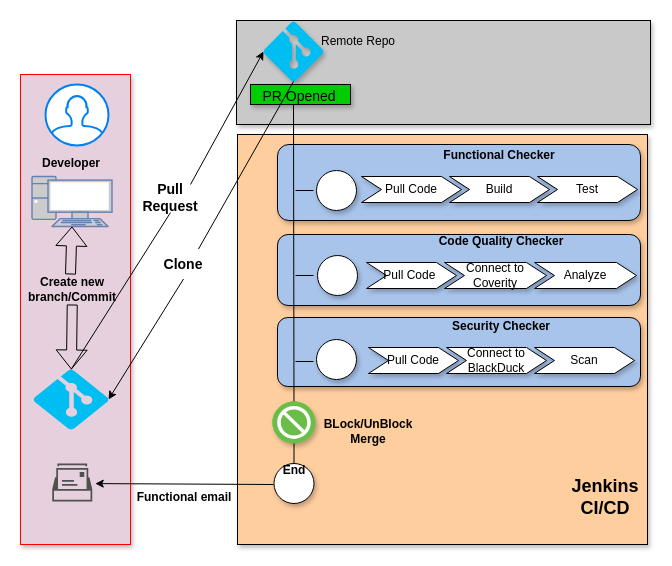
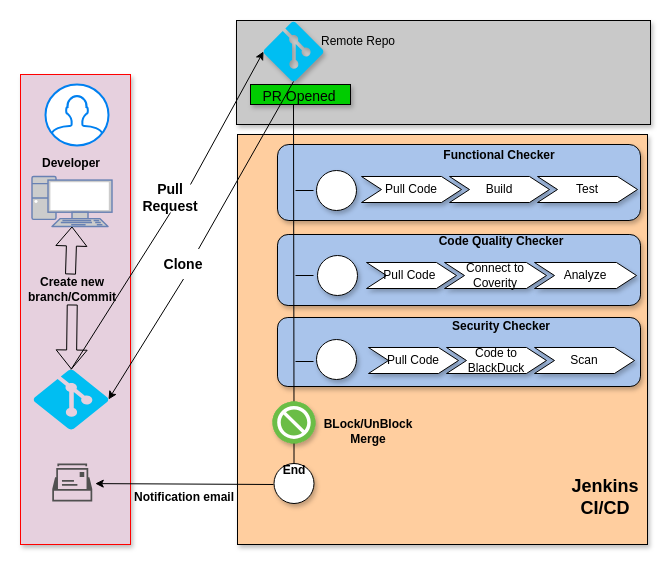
  <mxCell id="0" />
  <mxCell id="1" parent="0" />
  <mxCell id="2" value="" style="rounded=0;whiteSpace=wrap;html=1;shadow=1;strokeColor=#FF0000;fontSize=14;fillColor=#E6D0DE;" vertex="1" parent="1"><mxGeometry x="20" y="74" width="110" height="470" as="geometry" /></mxCell>
  <mxCell id="3" value="" style="rounded=0;whiteSpace=wrap;html=1;shadow=1;fontSize=18;fillColor=#C9C9C9;" vertex="1" parent="1"><mxGeometry x="236" y="20" width="414" height="104" as="geometry" /></mxCell>
  <mxCell id="4" value="" style="whiteSpace=wrap;html=1;aspect=fixed;shadow=1;fillColor=#FFCE9F;" vertex="1" parent="1"><mxGeometry x="237" y="134" width="410" height="410" as="geometry" /></mxCell>
  <mxCell id="5" value="" style="rounded=1;whiteSpace=wrap;html=1;shadow=1;fontSize=18;fillColor=#A9C4EB;" vertex="1" parent="1"><mxGeometry x="277" y="317" width="363" height="69" as="geometry" /></mxCell>
  <mxCell id="6" value="" style="rounded=1;whiteSpace=wrap;html=1;shadow=1;fontSize=18;fillColor=#A9C4EB;" vertex="1" parent="1"><mxGeometry x="277" y="234" width="363" height="71" as="geometry" /></mxCell>
  <mxCell id="7" value="" style="rounded=1;whiteSpace=wrap;html=1;shadow=1;fontSize=18;fillColor=#A9C4EB;" vertex="1" parent="1"><mxGeometry x="277" y="144" width="363" height="76" as="geometry" /></mxCell>
  <mxCell id="8" value="" style="verticalLabelPosition=bottom;verticalAlign=top;html=1;shape=mxgraph.flowchart.on-page_reference;shadow=1;" vertex="1" parent="1"><mxGeometry x="316" y="170" width="40" height="40" as="geometry" /></mxCell>
  <mxCell id="9" value="" style="verticalLabelPosition=bottom;verticalAlign=top;html=1;shape=mxgraph.flowchart.on-page_reference;shadow=1;" vertex="1" parent="1"><mxGeometry x="316" y="339" width="40" height="40" as="geometry" /></mxCell>
  <mxCell id="10" value="" style="verticalLabelPosition=bottom;verticalAlign=top;html=1;shape=mxgraph.flowchart.on-page_reference;shadow=1;" vertex="1" parent="1"><mxGeometry x="317" y="255" width="40" height="40" as="geometry" /></mxCell>
  <mxCell id="11" value="" style="verticalLabelPosition=bottom;html=1;verticalAlign=top;align=center;strokeColor=none;fillColor=#00BEF2;shape=mxgraph.azure.git_repository;" vertex="1" parent="1"><mxGeometry x="33" y="369" width="75" height="60" as="geometry" /></mxCell>
  <mxCell id="12" value="" style="html=1;verticalLabelPosition=bottom;align=center;labelBackgroundColor=#ffffff;verticalAlign=top;strokeWidth=2;strokeColor=#0080F0;shadow=0;dashed=0;shape=mxgraph.ios7.icons.user;" vertex="1" parent="1"><mxGeometry x="45" y="84" width="63" height="61" as="geometry" /></mxCell>
  <mxCell id="13" value="" style="fontColor=#0066CC;verticalAlign=top;verticalLabelPosition=bottom;labelPosition=center;align=center;html=1;outlineConnect=0;fillColor=#CCCCCC;strokeColor=#6881B3;gradientColor=none;gradientDirection=north;strokeWidth=2;shape=mxgraph.networks.pc;" vertex="1" parent="1"><mxGeometry x="31.5" y="176" width="80" height="50" as="geometry" /></mxCell>
  <mxCell id="14" value="&lt;b&gt;Developer&lt;/b&gt;" style="text;html=1;strokeColor=none;fillColor=none;align=center;verticalAlign=middle;whiteSpace=wrap;rounded=0;shadow=1;" vertex="1" parent="1"><mxGeometry x="41" y="148" width="60" height="30" as="geometry" /></mxCell>
  <mxCell id="15" value="&lt;b&gt;Create new branch/Commit&lt;/b&gt;" style="text;html=1;strokeColor=none;fillColor=none;align=center;verticalAlign=middle;whiteSpace=wrap;rounded=0;shadow=1;" vertex="1" parent="1"><mxGeometry x="21.75" y="274" width="100" height="30" as="geometry" /></mxCell>
  <mxCell id="16" value="" style="shape=flexArrow;endArrow=classic;html=1;rounded=0;entryX=0.5;entryY=1;entryDx=0;entryDy=0;entryPerimeter=0;" edge="1" parent="1" target="13"><mxGeometry width="50" height="50" relative="1" as="geometry"><mxPoint x="70" y="274" as="sourcePoint" /><mxPoint x="380" y="274" as="targetPoint" /></mxGeometry></mxCell>
  <mxCell id="17" value="" style="shape=flexArrow;endArrow=classic;html=1;rounded=0;exitX=0.5;exitY=1;exitDx=0;exitDy=0;" edge="1" parent="1" source="15" target="11"><mxGeometry width="50" height="50" relative="1" as="geometry"><mxPoint x="81.75" y="284" as="sourcePoint" /><mxPoint x="81.5" y="236" as="targetPoint" /></mxGeometry></mxCell>
  <mxCell id="18" value="" style="verticalLabelPosition=bottom;html=1;verticalAlign=top;align=center;strokeColor=none;fillColor=#00BEF2;shape=mxgraph.azure.git_repository;shadow=1;" vertex="1" parent="1"><mxGeometry x="263" y="21" width="60" height="60" as="geometry" /></mxCell>
  <mxCell id="19" value="Remote Repo" style="text;html=1;strokeColor=none;fillColor=none;align=center;verticalAlign=middle;whiteSpace=wrap;rounded=0;shadow=1;" vertex="1" parent="1"><mxGeometry x="307.5" y="23" width="100" height="35" as="geometry" /></mxCell>
  <mxCell id="20" value="" style="endArrow=classic;html=1;rounded=0;exitX=0.5;exitY=1;exitDx=0;exitDy=0;entryX=1;entryY=0.5;entryDx=0;entryDy=0;entryPerimeter=0;startArrow=none;" edge="1" parent="1" source="53" target="11"><mxGeometry width="50" height="50" relative="1" as="geometry"><mxPoint x="330" y="324" as="sourcePoint" /><mxPoint x="380" y="274" as="targetPoint" /></mxGeometry></mxCell>
  <mxCell id="21" value="" style="endArrow=none;html=1;rounded=0;exitX=0.5;exitY=0;exitDx=0;exitDy=0;exitPerimeter=0;" edge="1" parent="1"><mxGeometry width="50" height="50" relative="1" as="geometry"><mxPoint x="293.5" y="416" as="sourcePoint" /><mxPoint x="293" y="104" as="targetPoint" /></mxGeometry></mxCell>
  <mxCell id="22" value="" style="shape=image;html=1;verticalAlign=top;verticalLabelPosition=bottom;labelBackgroundColor=#ffffff;imageAspect=0;aspect=fixed;image=https://cdn1.iconfinder.com/data/icons/user-interface-flat-5/32/Cycle_refresh_turn_app_repeat_web_user_interface-128.png;shadow=1;" vertex="1" parent="1"><mxGeometry x="323" y="176" width="28" height="28" as="geometry" /></mxCell>
  <mxCell id="23" value="" style="shape=image;html=1;verticalAlign=top;verticalLabelPosition=bottom;labelBackgroundColor=#ffffff;imageAspect=0;aspect=fixed;image=https://cdn1.iconfinder.com/data/icons/user-interface-flat-5/32/Cycle_refresh_turn_app_repeat_web_user_interface-128.png;shadow=1;" vertex="1" parent="1"><mxGeometry x="323" y="261" width="28" height="28" as="geometry" /></mxCell>
  <mxCell id="24" value="" style="shape=image;html=1;verticalAlign=top;verticalLabelPosition=bottom;labelBackgroundColor=#ffffff;imageAspect=0;aspect=fixed;image=https://cdn1.iconfinder.com/data/icons/user-interface-flat-5/32/Cycle_refresh_turn_app_repeat_web_user_interface-128.png;shadow=1;" vertex="1" parent="1"><mxGeometry x="322" y="344" width="28" height="28" as="geometry" /></mxCell>
  <mxCell id="25" value="Functional Checker" style="swimlane;childLayout=stackLayout;horizontal=1;fillColor=none;horizontalStack=1;resizeParent=1;resizeParentMax=0;resizeLast=0;collapsible=0;strokeColor=none;stackBorder=10;stackSpacing=-12;resizable=1;align=center;points=[];fontColor=#000000;whiteSpace=wrap;html=1;shadow=1;" vertex="1" parent="1"><mxGeometry x="351" y="143" width="296" height="69" as="geometry" /></mxCell>
  <mxCell id="26" value="Pull Code" style="shape=step;perimeter=stepPerimeter;fixedSize=1;points=[];whiteSpace=wrap;html=1;shadow=1;" vertex="1" parent="25"><mxGeometry x="10" y="33" width="100" height="26" as="geometry" /></mxCell>
  <mxCell id="27" value="Build" style="shape=step;perimeter=stepPerimeter;fixedSize=1;points=[];whiteSpace=wrap;html=1;shadow=1;" vertex="1" parent="25"><mxGeometry x="98" y="33" width="100" height="26" as="geometry" /></mxCell>
  <mxCell id="28" value="Test" style="shape=step;perimeter=stepPerimeter;fixedSize=1;points=[];whiteSpace=wrap;html=1;shadow=1;" vertex="1" parent="25"><mxGeometry x="186" y="33" width="100" height="26" as="geometry" /></mxCell>
  <mxCell id="29" value="Code Quality Checker" style="swimlane;childLayout=stackLayout;horizontal=1;fillColor=none;horizontalStack=1;resizeParent=1;resizeParentMax=0;resizeLast=0;collapsible=0;strokeColor=none;stackBorder=10;stackSpacing=-12;resizable=1;align=center;points=[];fontColor=#000000;whiteSpace=wrap;html=1;shadow=1;" vertex="1" parent="1"><mxGeometry x="356" y="229" width="290" height="69" as="geometry" /></mxCell>
  <mxCell id="30" value="Pull Code&amp;nbsp;" style="shape=step;perimeter=stepPerimeter;fixedSize=1;points=[];whiteSpace=wrap;html=1;shadow=1;" vertex="1" parent="29"><mxGeometry x="10" y="33" width="90" height="26" as="geometry" /></mxCell>
  <mxCell id="31" value="Connect to Coverity" style="shape=step;perimeter=stepPerimeter;fixedSize=1;points=[];whiteSpace=wrap;html=1;shadow=1;" vertex="1" parent="29"><mxGeometry x="88" y="33" width="102" height="26" as="geometry" /></mxCell>
  <mxCell id="32" value="Analyze" style="shape=step;perimeter=stepPerimeter;fixedSize=1;points=[];whiteSpace=wrap;html=1;shadow=1;" vertex="1" parent="29"><mxGeometry x="178" y="33" width="102" height="26" as="geometry" /></mxCell>
  <mxCell id="33" value="Security Checker" style="swimlane;childLayout=stackLayout;horizontal=1;fillColor=none;horizontalStack=1;resizeParent=1;resizeParentMax=0;resizeLast=0;collapsible=0;strokeColor=none;stackBorder=10;stackSpacing=-12;resizable=1;align=center;points=[];fontColor=#000000;whiteSpace=wrap;html=1;shadow=1;" vertex="1" parent="1"><mxGeometry x="358" y="314" width="286" height="69" as="geometry" /></mxCell>
  <mxCell id="34" value="Pull Code" style="shape=step;perimeter=stepPerimeter;fixedSize=1;points=[];whiteSpace=wrap;html=1;shadow=1;" vertex="1" parent="33"><mxGeometry x="10" y="33" width="90" height="26" as="geometry" /></mxCell>
- <mxCell id="35" value="Connect to BlackDuck" style="shape=step;perimeter=stepPerimeter;fixedSize=1;points=[];whiteSpace=wrap;html=1;shadow=1;" vertex="1" parent="33"><mxGeometry x="88" y="33" width="100" height="26" as="geometry" /></mxCell>
+ <mxCell id="35" value="Code to BlackDuck" style="shape=step;perimeter=stepPerimeter;fixedSize=1;points=[];whiteSpace=wrap;html=1;shadow=1;" vertex="1" parent="33"><mxGeometry x="88" y="33" width="100" height="26" as="geometry" /></mxCell>
  <mxCell id="36" value="Scan" style="shape=step;perimeter=stepPerimeter;fixedSize=1;points=[];whiteSpace=wrap;html=1;shadow=1;" vertex="1" parent="33"><mxGeometry x="176" y="33" width="100" height="26" as="geometry" /></mxCell>
  <mxCell id="37" value="" style="endArrow=none;html=1;rounded=0;entryX=0;entryY=0.5;entryDx=0;entryDy=0;entryPerimeter=0;" edge="1" parent="1"><mxGeometry width="50" height="50" relative="1" as="geometry"><mxPoint x="295" y="190" as="sourcePoint" /><mxPoint x="313" y="190" as="targetPoint" /></mxGeometry></mxCell>
  <mxCell id="38" value="" style="endArrow=none;html=1;rounded=0;entryX=0;entryY=0.5;entryDx=0;entryDy=0;entryPerimeter=0;" edge="1" parent="1"><mxGeometry width="50" height="50" relative="1" as="geometry"><mxPoint x="295" y="275" as="sourcePoint" /><mxPoint x="313" y="275" as="targetPoint" /></mxGeometry></mxCell>
  <mxCell id="39" value="" style="endArrow=none;html=1;rounded=0;entryX=0;entryY=0.5;entryDx=0;entryDy=0;entryPerimeter=0;" edge="1" parent="1"><mxGeometry width="50" height="50" relative="1" as="geometry"><mxPoint x="295" y="361" as="sourcePoint" /><mxPoint x="313" y="361" as="targetPoint" /></mxGeometry></mxCell>
  <mxCell id="40" value="" style="fillColor=#6ABD46;verticalLabelPosition=bottom;sketch=0;html=1;strokeColor=#ffffff;verticalAlign=top;align=center;points=[[0.145,0.145,0],[0.5,0,0],[0.855,0.145,0],[1,0.5,0],[0.855,0.855,0],[0.5,1,0],[0.145,0.855,0],[0,0.5,0]];pointerEvents=1;shape=mxgraph.cisco_safe.compositeIcon;bgIcon=ellipse;resIcon=mxgraph.cisco_safe.capability.block;shadow=1;" vertex="1" parent="1"><mxGeometry x="272" y="401" width="43" height="42" as="geometry" /></mxCell>
  <mxCell id="41" value="&lt;b&gt;BLock/UnBlock Merge&lt;/b&gt;" style="text;html=1;strokeColor=none;fillColor=none;align=center;verticalAlign=middle;whiteSpace=wrap;rounded=0;shadow=1;" vertex="1" parent="1"><mxGeometry x="313.5" y="416" width="108" height="30" as="geometry" /></mxCell>
  <mxCell id="42" value="" style="ellipse;whiteSpace=wrap;html=1;aspect=fixed;shadow=1;" vertex="1" parent="1"><mxGeometry x="273.5" y="463" width="40" height="40" as="geometry" /></mxCell>
  <mxCell id="43" value="&lt;b&gt;End&lt;/b&gt;" style="text;html=1;strokeColor=none;fillColor=none;align=center;verticalAlign=middle;whiteSpace=wrap;rounded=0;shadow=1;" vertex="1" parent="1"><mxGeometry x="263.5" y="455" width="60" height="30" as="geometry" /></mxCell>
  <mxCell id="44" value="" style="sketch=0;pointerEvents=1;shadow=0;dashed=0;html=1;strokeColor=none;fillColor=#505050;labelPosition=center;verticalLabelPosition=bottom;verticalAlign=top;outlineConnect=0;align=center;shape=mxgraph.office.concepts.mailbox2;" vertex="1" parent="1"><mxGeometry x="51.75" y="463" width="40" height="38" as="geometry" /></mxCell>
  <mxCell id="45" value="" style="endArrow=classic;html=1;rounded=0;" edge="1" parent="1"><mxGeometry width="50" height="50" relative="1" as="geometry"><mxPoint x="273" y="484" as="sourcePoint" /><mxPoint x="94.75" y="483.101" as="targetPoint" /></mxGeometry></mxCell>
  <mxCell id="46" value="" style="endArrow=none;html=1;rounded=0;entryX=0.5;entryY=0;entryDx=0;entryDy=0;exitX=0.5;exitY=1;exitDx=0;exitDy=0;exitPerimeter=0;" edge="1" parent="1" source="40" target="42"><mxGeometry width="50" height="50" relative="1" as="geometry"><mxPoint x="290" y="344" as="sourcePoint" /><mxPoint x="340" y="294" as="targetPoint" /></mxGeometry></mxCell>
- <mxCell id="47" value="&lt;b&gt;Functional email&lt;/b&gt;" style="text;html=1;strokeColor=none;fillColor=none;align=center;verticalAlign=middle;whiteSpace=wrap;rounded=0;shadow=1;" vertex="1" parent="1"><mxGeometry x="130" y="481.5" width="108" height="30" as="geometry" /></mxCell>
+ <mxCell id="47" value="&lt;b&gt;Notification email&lt;/b&gt;" style="text;html=1;strokeColor=none;fillColor=none;align=center;verticalAlign=middle;whiteSpace=wrap;rounded=0;shadow=1;" vertex="1" parent="1"><mxGeometry x="130" y="481.5" width="108" height="30" as="geometry" /></mxCell>
  <mxCell id="48" value="&lt;b&gt;&lt;font style=&quot;font-size: 18px;&quot;&gt;Jenkins CI/CD&lt;/font&gt;&lt;/b&gt;" style="text;html=1;strokeColor=none;fillColor=none;align=center;verticalAlign=middle;whiteSpace=wrap;rounded=0;shadow=1;" vertex="1" parent="1"><mxGeometry x="560" y="469" width="90" height="55" as="geometry" /></mxCell>
  <mxCell id="49" value="" style="rounded=0;whiteSpace=wrap;html=1;shadow=1;fontSize=18;fillColor=#00CC00;" vertex="1" parent="1"><mxGeometry x="250" y="84" width="100" height="20" as="geometry" /></mxCell>
  <mxCell id="50" value="&lt;font style=&quot;font-size: 14px;&quot;&gt;PR Opened&lt;/font&gt;" style="text;html=1;strokeColor=none;fillColor=none;align=center;verticalAlign=middle;whiteSpace=wrap;rounded=0;shadow=1;" vertex="1" parent="1"><mxGeometry x="249" y="78" width="100" height="35" as="geometry" /></mxCell>
  <mxCell id="51" value="&lt;b&gt;Pull Request&lt;/b&gt;" style="text;html=1;strokeColor=none;fillColor=none;align=center;verticalAlign=middle;whiteSpace=wrap;rounded=0;shadow=1;fontSize=14;rotation=0;" vertex="1" parent="1"><mxGeometry x="140" y="182" width="60" height="30" as="geometry" /></mxCell>
  <mxCell id="52" value="" style="endArrow=none;html=1;rounded=0;entryX=0.5;entryY=1;entryDx=0;entryDy=0;exitX=0.5;exitY=0;exitDx=0;exitDy=0;exitPerimeter=0;" edge="1" parent="1" source="11" target="51"><mxGeometry width="50" height="50" relative="1" as="geometry"><mxPoint x="70.5" y="369" as="sourcePoint" /><mxPoint x="263" y="51" as="targetPoint" /></mxGeometry></mxCell>
  <mxCell id="53" value="&lt;b&gt;Clone&lt;/b&gt;" style="text;html=1;strokeColor=none;fillColor=none;align=center;verticalAlign=middle;whiteSpace=wrap;rounded=0;shadow=1;fontSize=14;rotation=0;" vertex="1" parent="1"><mxGeometry x="153" y="248.5" width="60" height="30" as="geometry" /></mxCell>
  <mxCell id="54" value="" style="endArrow=none;html=1;rounded=0;exitX=0.5;exitY=1;exitDx=0;exitDy=0;exitPerimeter=0;entryX=0.75;entryY=0;entryDx=0;entryDy=0;" edge="1" parent="1" source="18" target="53"><mxGeometry width="50" height="50" relative="1" as="geometry"><mxPoint x="293" y="81" as="sourcePoint" /><mxPoint x="108" y="399" as="targetPoint" /></mxGeometry></mxCell>
  <mxCell id="55" value="" style="endArrow=classic;html=1;rounded=0;fontSize=14;entryX=0;entryY=0.5;entryDx=0;entryDy=0;entryPerimeter=0;" edge="1" parent="1" target="18"><mxGeometry width="50" height="50" relative="1" as="geometry"><mxPoint x="190" y="184" as="sourcePoint" /><mxPoint x="330" y="284" as="targetPoint" /><Array as="points"><mxPoint x="190" y="184" /></Array></mxGeometry></mxCell>
  <mxCell id="56" value="" style="shape=image;html=1;verticalAlign=top;verticalLabelPosition=bottom;labelBackgroundColor=#ffffff;imageAspect=0;aspect=fixed;image=https://cdn0.iconfinder.com/data/icons/social-network-9/50/29-128.png;shadow=1;fontSize=14;fillColor=#00CC00;" vertex="1" parent="1"><mxGeometry x="591" y="26.5" width="49" height="49" as="geometry" /></mxCell>
